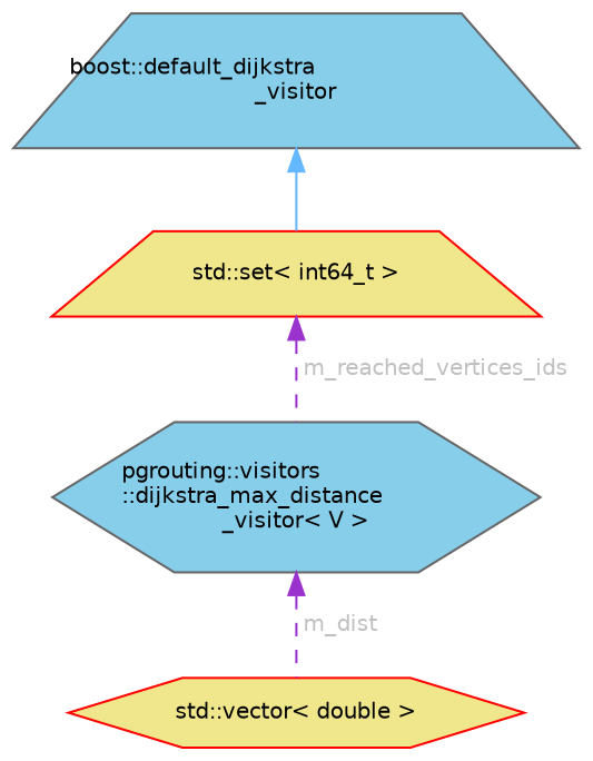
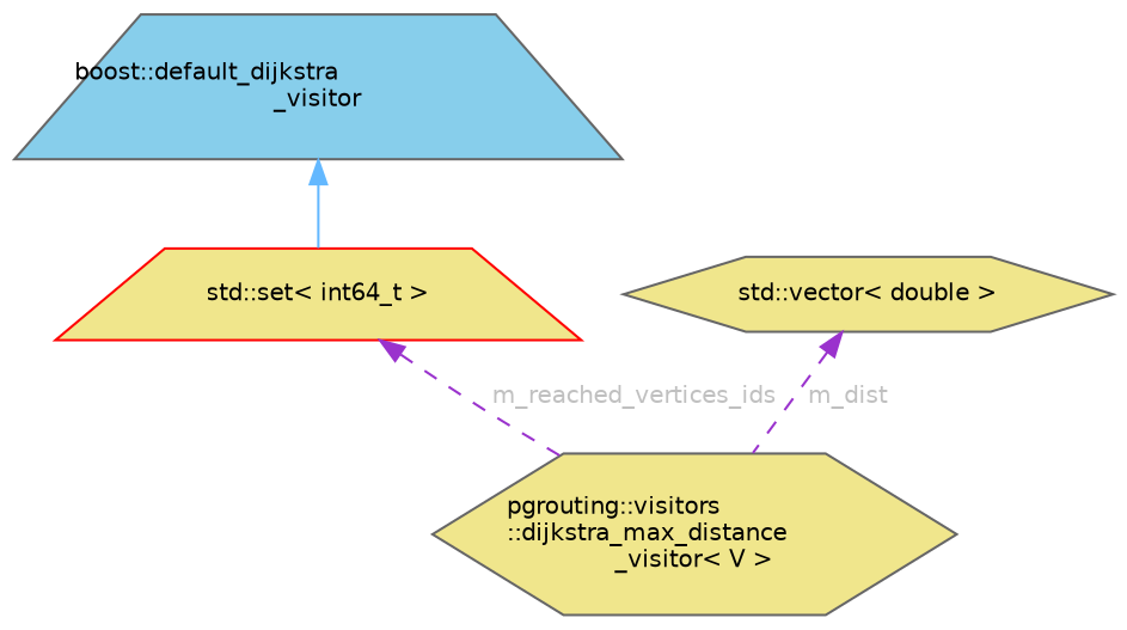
  digraph {
    node [color=gray40 fillcolor=skyblue fontname=Helvetica fontsize=10 shape=hexagon style=filled]
    edge [color=darkorchid3 dir=back fontname=Helvetica fontsize=10 labelfontname=Helvetica labelfontsize=10 style=dashed fontcolor=grey]
-   n1 [fontcolor=black height=0.2 label="pgrouting::visitors\l::dijkstra_max_distance\l_visitor\< V \>" width=0.4]
+   n1 [fillcolor=khaki fontcolor=black height=0.2 label="pgrouting::visitors\l::dijkstra_max_distance\l_visitor\< V \>" width=0.4]
    n2 [height=0.2 label="boost::default_dijkstra\l_visitor" shape=trapezium width=0.4]
    n3 [color=red fillcolor=khaki height=0.2 label="std::set\< int64_t \>" shape=trapezium width=0.4]
-   n4 [color=red fillcolor=khaki height=0.2 label="std::vector\< double \>" width=0.4]
+   n4 [fillcolor=khaki height=0.2 label="std::vector\< double \>" width=0.4]
    n2 -> n3 [color=steelblue1 style=solid fontcolor=""]
    n3 -> n1 [label=" m_reached_vertices_ids"]
-   n1 -> n4 [label=" m_dist"]
+   n4 -> n1 [label=" m_dist"]
  }
